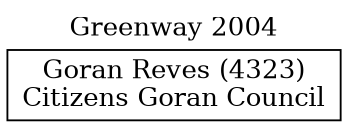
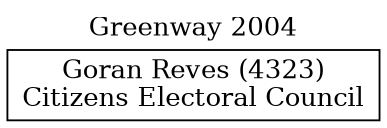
  digraph {
    label="Greenway 2004"
    labelloc=t
    mclimit=10
-   n1 [label="Goran Reves (4323)\nCitizens Goran Council" shape=box]
+   n1 [label="Goran Reves (4323)\nCitizens Electoral Council" shape=box]
  }
